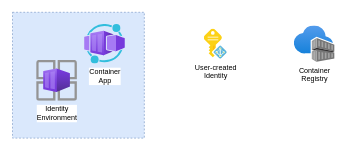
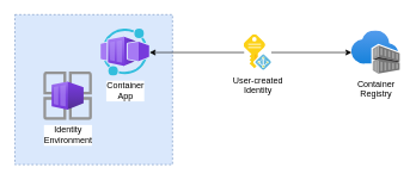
  <mxCell id="0" />
  <mxCell id="1" parent="0" />
  <mxCell id="2" value="" style="rounded=0;whiteSpace=wrap;html=1;dashed=1;fillColor=#dae8fc;strokeColor=#6c8ebf;" vertex="1" parent="1"><mxGeometry x="20" y="20" width="220" height="210" as="geometry" /></mxCell>
  <mxCell id="3" value="Identity&lt;br&gt;Environment" style="aspect=fixed;html=1;points=[];align=center;image;fontSize=12;image=img/lib/azure2/other/Container_App_Environments.svg;" vertex="1" parent="1"><mxGeometry x="60" y="100" width="68" height="68" as="geometry" /></mxCell>
+ <mxCell id="4" style="edgeStyle=orthogonalEdgeStyle;rounded=0;orthogonalLoop=1;jettySize=auto;html=1;endArrow=classic;endFill=1;startArrow=none;startFill=1;" edge="1" parent="1" source="7" target="6"><mxGeometry relative="1" as="geometry" /></mxCell>
  <mxCell id="5" value="Container&lt;br&gt;App" style="aspect=fixed;html=1;points=[];align=center;image;fontSize=12;image=img/lib/azure2/other/Worker_Container_App.svg;" vertex="1" parent="1"><mxGeometry x="140" y="40" width="68" height="66" as="geometry" /></mxCell>
  <mxCell id="6" value="Container&lt;br&gt;Registry" style="aspect=fixed;html=1;points=[];align=center;image;fontSize=12;image=img/lib/azure2/containers/Container_Registries.svg;dashed=1;" vertex="1" parent="1"><mxGeometry x="490" y="42.5" width="68" height="61" as="geometry" /></mxCell>
  <mxCell id="7" value="User-created&lt;br&gt;Identity" style="sketch=0;aspect=fixed;html=1;points=[];align=center;image;fontSize=12;image=img/lib/mscae/Managed_Identities.svg;dashed=1;" vertex="1" parent="1"><mxGeometry x="340" y="48" width="38" height="50" as="geometry" /></mxCell>
+ <mxCell id="8" value="" style="edgeStyle=orthogonalEdgeStyle;rounded=0;orthogonalLoop=1;jettySize=auto;html=1;endArrow=none;endFill=1;startArrow=classic;startFill=1;" edge="1" parent="1" source="5" target="7"><mxGeometry relative="1" as="geometry"><mxPoint x="208" y="73" as="sourcePoint" /><mxPoint x="450" y="73" as="targetPoint" /></mxGeometry></mxCell>
